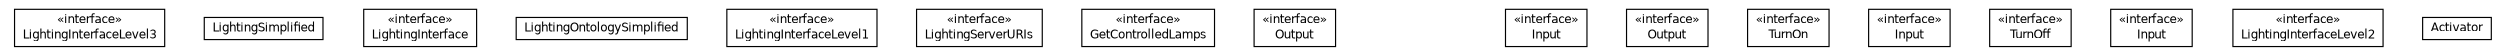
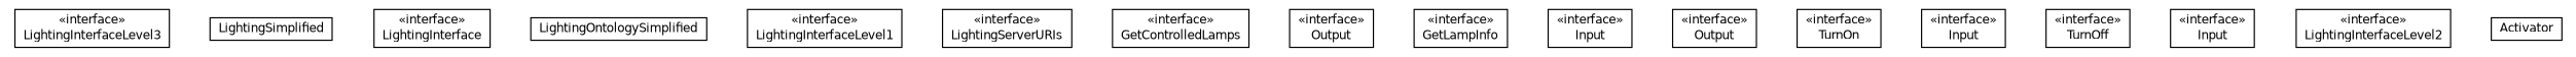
  digraph {
    nodesep=0.25
    ranksep=0.5
    node [fontcolor=black fontname=Helvetica fontsize=10.0 shape=plaintext]
    n1 [label=<<table title="org.universAAL.ontology.lighting.simple.LightingInterfaceLevel3" border="0" cellborder="1" cellspacing="0" cellpadding="2" port="p" href="./LightingInterfaceLevel3.html"> 		<tr><td><table border="0" cellspacing="0" cellpadding="1"> <tr><td align="center" balign="center"> &#171;interface&#187; </td></tr> <tr><td align="center" balign="center"> LightingInterfaceLevel3 </td></tr> 		</table></td></tr> 		</table>>]
    n2 [label=<<table title="org.universAAL.ontology.lighting.simple.LightingSimplified" border="0" cellborder="1" cellspacing="0" cellpadding="2" port="p" href="./LightingSimplified.html"> 		<tr><td><table border="0" cellspacing="0" cellpadding="1"> <tr><td align="center" balign="center"> LightingSimplified </td></tr> 		</table></td></tr> 		</table>>]
    n3 [label=<<table title="org.universAAL.ontology.lighting.simple.LightingInterface" border="0" cellborder="1" cellspacing="0" cellpadding="2" port="p" href="./LightingInterface.html"> 		<tr><td><table border="0" cellspacing="0" cellpadding="1"> <tr><td align="center" balign="center"> &#171;interface&#187; </td></tr> <tr><td align="center" balign="center"> LightingInterface </td></tr> 		</table></td></tr> 		</table>>]
    n4 [label=<<table title="org.universAAL.ontology.lighting.simple.LightingOntologySimplified" border="0" cellborder="1" cellspacing="0" cellpadding="2" port="p" href="./LightingOntologySimplified.html"> 		<tr><td><table border="0" cellspacing="0" cellpadding="1"> <tr><td align="center" balign="center"> LightingOntologySimplified </td></tr> 		</table></td></tr> 		</table>>]
    n5 [label=<<table title="org.universAAL.ontology.lighting.simple.LightingInterfaceLevel1" border="0" cellborder="1" cellspacing="0" cellpadding="2" port="p" href="./LightingInterfaceLevel1.html"> 		<tr><td><table border="0" cellspacing="0" cellpadding="1"> <tr><td align="center" balign="center"> &#171;interface&#187; </td></tr> <tr><td align="center" balign="center"> LightingInterfaceLevel1 </td></tr> 		</table></td></tr> 		</table>>]
    n6 [label=<<table title="org.universAAL.ontology.lighting.simple.LightingServerURIs" border="0" cellborder="1" cellspacing="0" cellpadding="2" port="p" href="./LightingServerURIs.html"> 		<tr><td><table border="0" cellspacing="0" cellpadding="1"> <tr><td align="center" balign="center"> &#171;interface&#187; </td></tr> <tr><td align="center" balign="center"> LightingServerURIs </td></tr> 		</table></td></tr> 		</table>>]
    n7 [label=<<table title="org.universAAL.ontology.lighting.simple.LightingServerURIs.GetControlledLamps" border="0" cellborder="1" cellspacing="0" cellpadding="2" port="p" href="./LightingServerURIs.GetControlledLamps.html"> 		<tr><td><table border="0" cellspacing="0" cellpadding="1"> <tr><td align="center" balign="center"> &#171;interface&#187; </td></tr> <tr><td align="center" balign="center"> GetControlledLamps </td></tr> 		</table></td></tr> 		</table>>]
    n8 [label=<<table title="org.universAAL.ontology.lighting.simple.LightingServerURIs.GetControlledLamps.Output" border="0" cellborder="1" cellspacing="0" cellpadding="2" port="p" href="./LightingServerURIs.GetControlledLamps.Output.html"> 		<tr><td><table border="0" cellspacing="0" cellpadding="1"> <tr><td align="center" balign="center"> &#171;interface&#187; </td></tr> <tr><td align="center" balign="center"> Output </td></tr> 		</table></td></tr> 		</table>>]
+   n9 [label=<<table title="org.universAAL.ontology.lighting.simple.LightingServerURIs.GetLampInfo" border="0" cellborder="1" cellspacing="0" cellpadding="2" port="p" href="./LightingServerURIs.GetLampInfo.html"> 		<tr><td><table border="0" cellspacing="0" cellpadding="1"> <tr><td align="center" balign="center"> &#171;interface&#187; </td></tr> <tr><td align="center" balign="center"> GetLampInfo </td></tr> 		</table></td></tr> 		</table>>]
    n10 [label=<<table title="org.universAAL.ontology.lighting.simple.LightingServerURIs.GetLampInfo.Input" border="0" cellborder="1" cellspacing="0" cellpadding="2" port="p" href="./LightingServerURIs.GetLampInfo.Input.html"> 		<tr><td><table border="0" cellspacing="0" cellpadding="1"> <tr><td align="center" balign="center"> &#171;interface&#187; </td></tr> <tr><td align="center" balign="center"> Input </td></tr> 		</table></td></tr> 		</table>>]
    n11 [label=<<table title="org.universAAL.ontology.lighting.simple.LightingServerURIs.GetLampInfo.Output" border="0" cellborder="1" cellspacing="0" cellpadding="2" port="p" href="./LightingServerURIs.GetLampInfo.Output.html"> 		<tr><td><table border="0" cellspacing="0" cellpadding="1"> <tr><td align="center" balign="center"> &#171;interface&#187; </td></tr> <tr><td align="center" balign="center"> Output </td></tr> 		</table></td></tr> 		</table>>]
    n12 [label=<<table title="org.universAAL.ontology.lighting.simple.LightingServerURIs.TurnOn" border="0" cellborder="1" cellspacing="0" cellpadding="2" port="p" href="./LightingServerURIs.TurnOn.html"> 		<tr><td><table border="0" cellspacing="0" cellpadding="1"> <tr><td align="center" balign="center"> &#171;interface&#187; </td></tr> <tr><td align="center" balign="center"> TurnOn </td></tr> 		</table></td></tr> 		</table>>]
    n13 [label=<<table title="org.universAAL.ontology.lighting.simple.LightingServerURIs.TurnOn.Input" border="0" cellborder="1" cellspacing="0" cellpadding="2" port="p" href="./LightingServerURIs.TurnOn.Input.html"> 		<tr><td><table border="0" cellspacing="0" cellpadding="1"> <tr><td align="center" balign="center"> &#171;interface&#187; </td></tr> <tr><td align="center" balign="center"> Input </td></tr> 		</table></td></tr> 		</table>>]
    n14 [label=<<table title="org.universAAL.ontology.lighting.simple.LightingServerURIs.TurnOff" border="0" cellborder="1" cellspacing="0" cellpadding="2" port="p" href="./LightingServerURIs.TurnOff.html"> 		<tr><td><table border="0" cellspacing="0" cellpadding="1"> <tr><td align="center" balign="center"> &#171;interface&#187; </td></tr> <tr><td align="center" balign="center"> TurnOff </td></tr> 		</table></td></tr> 		</table>>]
    n15 [label=<<table title="org.universAAL.ontology.lighting.simple.LightingServerURIs.TurnOff.Input" border="0" cellborder="1" cellspacing="0" cellpadding="2" port="p" href="./LightingServerURIs.TurnOff.Input.html"> 		<tr><td><table border="0" cellspacing="0" cellpadding="1"> <tr><td align="center" balign="center"> &#171;interface&#187; </td></tr> <tr><td align="center" balign="center"> Input </td></tr> 		</table></td></tr> 		</table>>]
    n16 [label=<<table title="org.universAAL.ontology.lighting.simple.LightingInterfaceLevel2" border="0" cellborder="1" cellspacing="0" cellpadding="2" port="p" href="./LightingInterfaceLevel2.html"> 		<tr><td><table border="0" cellspacing="0" cellpadding="1"> <tr><td align="center" balign="center"> &#171;interface&#187; </td></tr> <tr><td align="center" balign="center"> LightingInterfaceLevel2 </td></tr> 		</table></td></tr> 		</table>>]
    n17 [label=<<table title="org.universAAL.ontology.lighting.simple.Activator" border="0" cellborder="1" cellspacing="0" cellpadding="2" port="p" href="./Activator.html"> 		<tr><td><table border="0" cellspacing="0" cellpadding="1"> <tr><td align="center" balign="center"> Activator </td></tr> 		</table></td></tr> 		</table>>]
  }
